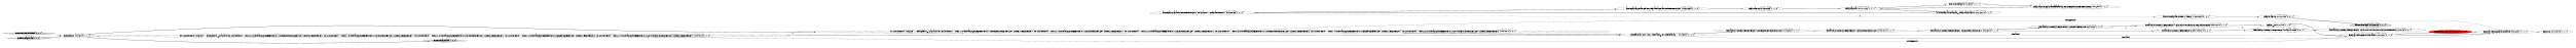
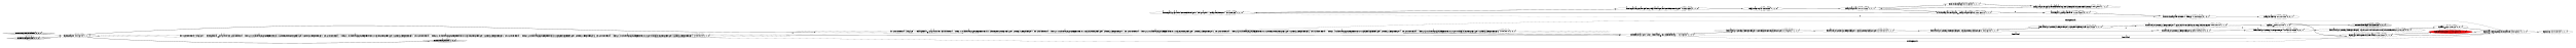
  digraph {
    rankdir=LR
    node [fillcolor=white shape=ellipse style=filled]
    edge [style=bold]
    n1 [label="assertEquals(Arrays.asList(CONNECTOR_IDS.get(0)),new ArrayList<>(configState.connectors()))@@@20@@@['1', '1', '0']"]
    n2 [label="assertTrue(configState.connectors().isEmpty())@@@20@@@['0', '0', '1']"]
    n3 [label="assertEquals(TargetState.PAUSED,configState.targetState(CONNECTOR_IDS.get(0)))@@@21@@@['1', '1', '0']"]
    n4 [label="configStorage.stop()@@@21@@@['0', '0', '1']"]
    n5 [label="configStorage.stop()@@@22@@@['1', '1', '0']"]
    n6 [label="deserialized.put(CONFIGS_SERIALIZED.get(3),TARGET_STATE_PAUSED)@@@9@@@['1', '1', '0']"]
    n7 [label="deserialized.put(CONFIGS_SERIALIZED.get(3),null)@@@9@@@['0', '0', '1']"]
    n8 [label="deserialized.put(CONFIGS_SERIALIZED.get(4),TASKS_COMMIT_STRUCT_TWO_TASK_CONNECTOR)@@@10@@@['1', '1', '0']"]
    n9 [label="deserialized.put(CONFIGS_SERIALIZED.get(4),null)@@@10@@@['0', '0', '1']"]
    n10 [label="logOffset = 5@@@11@@@['1', '1', '0']"]
    n11 [label="deserialized.put(CONFIGS_SERIALIZED.get(5),TASKS_COMMIT_STRUCT_TWO_TASK_CONNECTOR)@@@11@@@['0', '0', '1']"]
+   n12 [label="logOffset = 6@@@12@@@['0', '0', '1']"]
    n13 [label="deserialized.put(CONFIGS_SERIALIZED.get(0),CONNECTOR_CONFIG_STRUCTS.get(0))@@@6@@@['1', '1', '1']"]
    n14 [label="deserialized.put(CONFIGS_SERIALIZED.get(1),TASK_CONFIG_STRUCTS.get(0))@@@7@@@['1', '1', '1']"]
    n15 [label="deserialized.put(CONFIGS_SERIALIZED.get(2),TASK_CONFIG_STRUCTS.get(0))@@@8@@@['1', '1', '1']"]
    n16 [label="List<ConsumerRecord<String,byte((>> existingRecords = Arrays.asList(new ConsumerRecord<>(TOPIC,0,0,0L,TimestampType.CREATE_TIME,0L,0,0,CONNECTOR_CONFIG_KEYS.get(0),CONFIGS_SERIALIZED.get(0)),new ConsumerRecord<>(TOPIC,0,1,0L,TimestampType.CREATE_TIME,0L,0,0,TASK_CONFIG_KEYS.get(0),CONFIGS_SERIALIZED.get(1)),new ConsumerRecord<>(TOPIC,0,2,0L,TimestampType.CREATE_TIME,0L,0,0,TASK_CONFIG_KEYS.get(1),CONFIGS_SERIALIZED.get(2)),new ConsumerRecord<>(TOPIC,0,3,0L,TimestampType.CREATE_TIME,0L,0,0,CONNECTOR_CONFIG_KEYS.get(0),CONFIGS_SERIALIZED.get(3)),new ConsumerRecord<>(TOPIC,0,4,0L,TimestampType.CREATE_TIME,0L,0,0,TARGET_STATE_KEYS.get(0),CONFIGS_SERIALIZED.get(4)),new ConsumerRecord<>(TOPIC,0,5,0L,TimestampType.CREATE_TIME,0L,0,0,COMMIT_TASKS_CONFIG_KEYS.get(0),CONFIGS_SERIALIZED.get(5)))@@@4@@@['0', '0', '1']"]
    n17 [label="LinkedHashMap<byte((,Struct> deserialized = new LinkedHashMap<>()@@@5@@@['1', '1', '1']"]
    n18 [label="expectStart(existingRecords,deserialized)@@@13@@@['1', '1', '1']"]
    n19 [label="expectStart(existingRecords,deserialized)@@@12@@@['1', '1', '0']"]
    n20 [label="expectStop()@@@14@@@['1', '1', '1']"]
    n21 [fillcolor=red label="expectPartitionCount(1)@@@13@@@['0', '1', '0']"]
    n22 [label="ClusterConfigState configState = configStorage.snapshot()@@@18@@@['1', '1', '1']"]
+   n23 [label="assertEquals(6,configState.offset())@@@19@@@['0', '0', '1']"]
    n24 [label="List<ConsumerRecord<String,byte((>> existingRecords = Arrays.asList(new ConsumerRecord<>(TOPIC,0,0,0L,TimestampType.CREATE_TIME,0L,0,0,CONNECTOR_CONFIG_KEYS.get(0),CONFIGS_SERIALIZED.get(0)),new ConsumerRecord<>(TOPIC,0,1,0L,TimestampType.CREATE_TIME,0L,0,0,TASK_CONFIG_KEYS.get(0),CONFIGS_SERIALIZED.get(1)),new ConsumerRecord<>(TOPIC,0,2,0L,TimestampType.CREATE_TIME,0L,0,0,TASK_CONFIG_KEYS.get(1),CONFIGS_SERIALIZED.get(2)),new ConsumerRecord<>(TOPIC,0,3,0L,TimestampType.CREATE_TIME,0L,0,0,TARGET_STATE_KEYS.get(0),CONFIGS_SERIALIZED.get(3)),new ConsumerRecord<>(TOPIC,0,4,0L,TimestampType.CREATE_TIME,0L,0,0,COMMIT_TASKS_CONFIG_KEYS.get(0),CONFIGS_SERIALIZED.get(4)))@@@4@@@['1', '1', '0']"]
    n25 [label="PowerMock.replayAll()@@@15@@@['1', '1', '1']"]
    n26 [label="configStorage.setupAndCreateKafkaBasedLog(TOPIC,DEFAULT_DISTRIBUTED_CONFIG)@@@16@@@['1', '1', '1']"]
    n27 [label="expectConfigure()@@@3@@@['1', '1', '1']"]
    n28 [fillcolor=lightgray label="testRestoreTargetState['1', '0', '0']" shape=diamond]
    n29 [label="configStorage.start()@@@17@@@['1', '1', '1']"]
    n30 [fillcolor=lightgray label="testRestoreConnectorDeletion['0', '0', '1']" shape=diamond]
    n31 [fillcolor=lightgray label="PowerMock.verifyAll()@@@22@@@['1', '1', '1']"]
    n32 [fillcolor=lightgray label="testRestoreTargetState['0', '1', '0']" shape=diamond]
    n1 -> n2 [label=0 style=dashed]
    n1 -> n3
    n2 -> n4
    n3 -> n5
-   n4 -> n31
+   n10 -> n31
    n5 -> n29
    n6 -> n7 [label=0 style=dashed]
    n6 -> n8
    n7 -> n9
    n8 -> n9 [label=0 style=dashed]
    n8 -> n10
    n9 -> n11
    n10 -> n19
+   n11 -> n12
+   n12 -> n18
    n13 -> n14
    n14 -> n15
    n15 -> n6
    n15 -> n7
    n16 -> n17
    n16 -> n18 [label=existingRecords style=solid]
    n17 -> n13
    n17 -> n18 [label=deserialized style=solid]
    n17 -> n19 [label=deserialized style=solid]
    n18 -> n20
    n19 -> n18
    n19 -> n21
    n21 -> n18
    n22 -> n1
+   n22 -> n23
+   n22 -> n23 [label=0 style=dashed]
+   n23 -> n2
    n24 -> n16 [label=0 style=dashed]
    n24 -> n17
    n24 -> n19 [label=existingRecords style=solid]
    n25 -> n26
    n26 -> n29
    n27 -> n16
    n27 -> n24
    n27 -> n28
    n29 -> n22
    n29 -> n25
    n30 -> n27 [style=solid]
    n32 -> n27
  }
